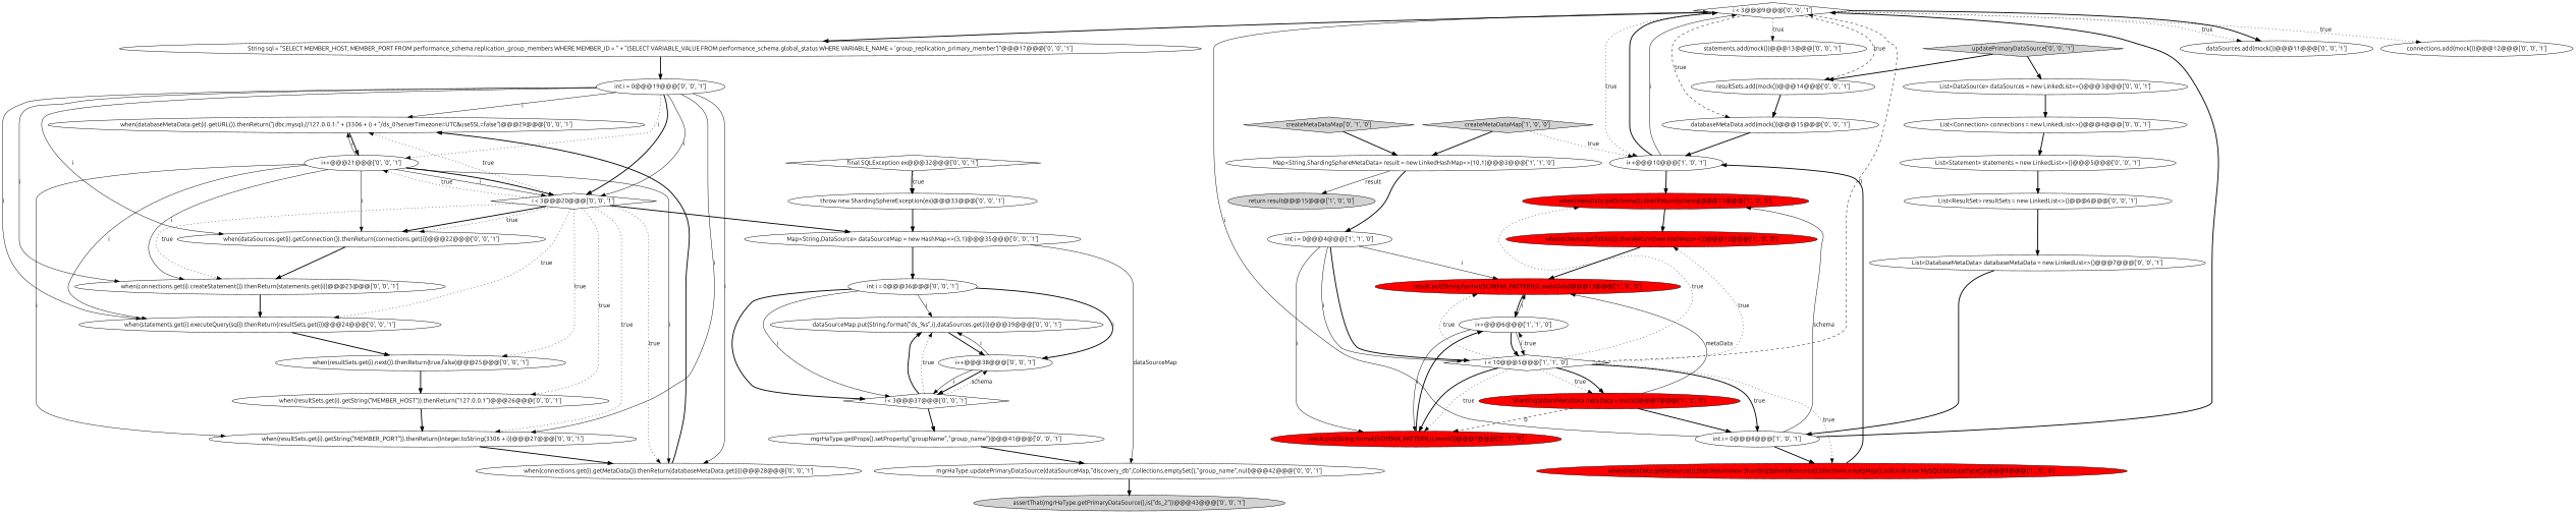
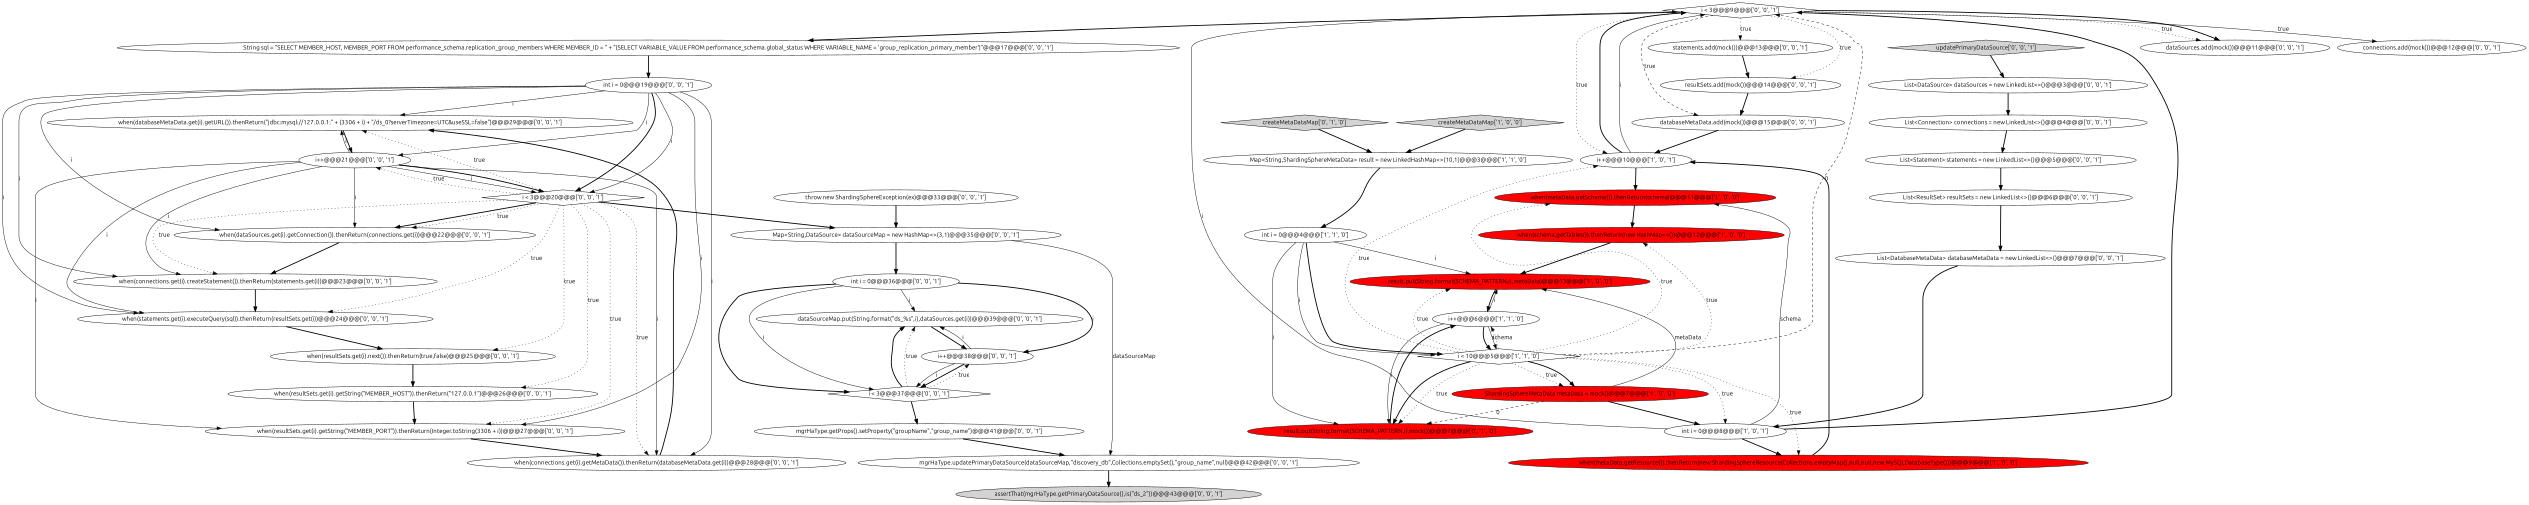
  digraph {
    fontname=Ubuntu
    node [fillcolor=white fontname=Ubuntu shape=ellipse style=filled]
    edge [fontname=Ubuntu style=bold]
    n1 [label="when(databaseMetaData.get(i).getURL()).thenReturn(\"jdbc:mysql://127.0.0.1:\" + (3306 + i) + \"/ds_0?serverTimezone=UTC&useSSL=false\")@@@29@@@['0', '0', '1']"]
    n2 [label="i++@@@21@@@['0', '0', '1']"]
    n3 [label="when(statements.get(i).executeQuery(sql)).thenReturn(resultSets.get(i))@@@24@@@['0', '0', '1']"]
    n4 [label="when(resultSets.get(i).getString(\"MEMBER_PORT\")).thenReturn(Integer.toString(3306 + i))@@@27@@@['0', '0', '1']"]
    n5 [label="when(connections.get(i).createStatement()).thenReturn(statements.get(i))@@@23@@@['0', '0', '1']"]
    n6 [label="when(dataSources.get(i).getConnection()).thenReturn(connections.get(i))@@@22@@@['0', '0', '1']"]
    n7 [label="when(connections.get(i).getMetaData()).thenReturn(databaseMetaData.get(i))@@@28@@@['0', '0', '1']"]
    n8 [label="i < 3@@@20@@@['0', '0', '1']" shape=diamond]
    n9 [fillcolor=red label="result.put(String.format(SCHEMA_PATTERN,i),mock())@@@7@@@['0', '1', '0']"]
    n10 [label="i++@@@6@@@['1', '1', '0']"]
    n11 [fillcolor=red label="result.put(String.format(SCHEMA_PATTERN,i),metaData)@@@13@@@['1', '0', '0']"]
    n12 [label="i < 10@@@5@@@['1', '1', '0']" shape=diamond]
    n13 [label="resultSets.add(mock())@@@14@@@['0', '0', '1']"]
    n14 [label="databaseMetaData.add(mock())@@@15@@@['0', '0', '1']"]
    n15 [label="i++@@@10@@@['1', '0', '1']"]
    n16 [fillcolor=lightgray label="createMetaDataMap['0', '1', '0']" shape=diamond]
    n17 [label="Map<String,ShardingSphereMetaData> result = new LinkedHashMap<>(10,1)@@@3@@@['1', '1', '0']"]
    n18 [label="int i = 0@@@4@@@['1', '1', '0']"]
-   n19 [fillcolor=lightgray label="return result@@@15@@@['1', '0', '0']"]
    n20 [label="dataSourceMap.put(String.format(\"ds_%s\",i),dataSources.get(i))@@@39@@@['0', '0', '1']"]
    n21 [label="i++@@@38@@@['0', '0', '1']"]
    n22 [label="i < 3@@@37@@@['0', '0', '1']" shape=diamond]
    n23 [fillcolor=red label="when(metaData.getSchema()).thenReturn(schema)@@@11@@@['1', '0', '0']"]
    n24 [fillcolor=red label="when(schema.getTables()).thenReturn(new HashMap<>())@@@12@@@['1', '0', '0']"]
    n25 [label="throw new ShardingSphereException(ex)@@@33@@@['0', '0', '1']"]
    n26 [label="Map<String,DataSource> dataSourceMap = new HashMap<>(3,1)@@@35@@@['0', '0', '1']"]
    n27 [label="mgrHaType.updatePrimaryDataSource(dataSourceMap,\"discovery_db\",Collections.emptySet(),\"group_name\",null)@@@42@@@['0', '0', '1']"]
    n28 [label="int i = 0@@@36@@@['0', '0', '1']"]
    n29 [label="mgrHaType.getProps().setProperty(\"groupName\",\"group_name\")@@@41@@@['0', '0', '1']"]
    n30 [fillcolor=lightgray label="assertThat(mgrHaType.getPrimaryDataSource(),is(\"ds_2\"))@@@43@@@['0', '0', '1']"]
    n31 [label="when(resultSets.get(i).next()).thenReturn(true,false)@@@25@@@['0', '0', '1']"]
    n32 [label="when(resultSets.get(i).getString(\"MEMBER_HOST\")).thenReturn(\"127.0.0.1\")@@@26@@@['0', '0', '1']"]
    n33 [fillcolor=lightgray label="updatePrimaryDataSource['0', '0', '1']" shape=diamond]
    n34 [label="List<DataSource> dataSources = new LinkedList<>()@@@3@@@['0', '0', '1']"]
    n35 [label="List<Connection> connections = new LinkedList<>()@@@4@@@['0', '0', '1']"]
    n36 [label="int i = 0@@@19@@@['0', '0', '1']"]
    n37 [label="i < 3@@@9@@@['0', '0', '1']" shape=diamond]
    n38 [label="statements.add(mock())@@@13@@@['0', '0', '1']"]
    n39 [label="dataSources.add(mock())@@@11@@@['0', '0', '1']"]
    n40 [label="String sql = \"SELECT MEMBER_HOST, MEMBER_PORT FROM performance_schema.replication_group_members WHERE MEMBER_ID = \" + \"(SELECT VARIABLE_VALUE FROM performance_schema.global_status WHERE VARIABLE_NAME = 'group_replication_primary_member')\"@@@17@@@['0', '0', '1']"]
    n41 [label="connections.add(mock())@@@12@@@['0', '0', '1']"]
-   n42 [label="final SQLException ex@@@32@@@['0', '0', '1']" shape=diamond]
    n43 [fillcolor=red label="ShardingSphereMetaData metaData = mock()@@@7@@@['1', '0', '0']"]
    n44 [label="int i = 0@@@8@@@['1', '0', '1']"]
    n45 [fillcolor=red label="when(metaData.getResource()).thenReturn(new ShardingSphereResource(Collections.emptyMap(),null,null,new MySQLDatabaseType()))@@@9@@@['1', '0', '0']"]
    n46 [fillcolor=lightgray label="createMetaDataMap['1', '0', '0']" shape=diamond]
    n47 [label="List<ResultSet> resultSets = new LinkedList<>()@@@6@@@['0', '0', '1']"]
    n48 [label="List<DatabaseMetaData> databaseMetaData = new LinkedList<>()@@@7@@@['0', '0', '1']"]
    n49 [label="List<Statement> statements = new LinkedList<>()@@@5@@@['0', '0', '1']"]
    n1 -> n2
    n2 -> n1 [label=i style=solid]
    n2 -> n3 [label=i style=solid]
    n2 -> n4 [label=i style=solid]
    n2 -> n5 [label=i style=solid]
    n2 -> n6 [label=i style=solid]
    n2 -> n7 [label=i style=solid]
    n2 -> n8 [label=i style=solid]
    n2 -> n8
    n3 -> n31
    n4 -> n7
    n5 -> n3
    n6 -> n5
    n7 -> n1
    n8 -> n1 [label=true style=dotted]
    n8 -> n2 [label=true style=dotted]
    n8 -> n3 [label=true style=dotted]
    n8 -> n4 [label=true style=dotted]
    n8 -> n5 [label=true style=dotted]
    n8 -> n6
    n8 -> n6 [label=true style=dotted]
    n8 -> n7 [label=true style=dotted]
    n8 -> n26
    n8 -> n31 [label=true style=dotted]
    n8 -> n32 [label=true style=dotted]
    n9 -> n10
    n10 -> n9 [label=i style=solid]
    n10 -> n11 [label=i style=solid]
    n10 -> n12
    n10 -> n12 [label=i style=solid]
    n11 -> n10
    n12 -> n9 [label=true style=dotted]
    n12 -> n9
-   n12 -> n10 [label=true style=dotted]
+   n12 -> n10 [label=schema style=dotted]
    n12 -> n11 [label=true style=dotted]
-   n46 -> n15 [label=true style=dotted]
+   n12 -> n15 [label=true style=dotted]
    n12 -> n23 [label=true style=dotted]
    n12 -> n24 [label=true style=dotted]
    n12 -> n37 [label=0 style=dashed]
    n12 -> n43 [label=true style=dotted]
    n12 -> n43
-   n12 -> n44 [label=true]
+   n12 -> n44 [label=true style=dotted]
    n12 -> n45 [label=true style=dotted]
    n13 -> n14
    n14 -> n15
    n15 -> n23
    n15 -> n37
    n15 -> n37 [label=i style=solid]
    n16 -> n17
    n17 -> n18
-   n17 -> n19 [label=result style=solid]
    n18 -> n9 [label=i style=solid]
    n18 -> n11 [label=i style=solid]
    n18 -> n12 [label=i style=solid]
    n18 -> n12
    n20 -> n21
    n21 -> n20 [label=i style=solid]
    n21 -> n22 [label=i style=solid]
    n21 -> n22
    n22 -> n20
    n22 -> n20 [label=true style=dotted]
-   n22 -> n21 [label=schema style=dotted]
+   n22 -> n21 [label=true style=dotted]
    n22 -> n29
    n23 -> n24
    n24 -> n11
    n25 -> n26
    n26 -> n27 [label=dataSourceMap style=solid]
    n26 -> n28
    n27 -> n30
    n28 -> n20 [label=i style=solid]
    n28 -> n21 [label=i]
    n28 -> n22
    n28 -> n22 [label=i style=solid]
    n29 -> n27
    n31 -> n32
    n32 -> n4
    n33 -> n34
    n34 -> n35
    n35 -> n49
    n36 -> n1 [label=i style=solid]
-   n36 -> n2 [label=i style=dotted]
+   n36 -> n2 [label=i style=solid]
    n36 -> n3 [label=i style=solid]
    n36 -> n4 [label=i style=solid]
    n36 -> n5 [label=i style=solid]
    n36 -> n6 [label=i style=solid]
    n36 -> n7 [label=i style=solid]
    n36 -> n8
    n36 -> n8 [label=i style=solid]
-   n37 -> n13 [label=true style=dashed]
+   n37 -> n13 [label=true style=dotted]
    n37 -> n14 [label=true style=dashed]
    n37 -> n15 [label=true style=dotted]
    n37 -> n38 [label=true style=dotted]
    n37 -> n39
    n37 -> n39 [label=true style=dotted]
    n37 -> n40
-   n37 -> n41 [label=true style=dotted]
-   n33 -> n13
+   n37 -> n41 [label=true style=solid]
+   n38 -> n13
    n40 -> n36
-   n42 -> n25
-   n42 -> n25 [label=true style=dotted]
    n43 -> n9 [label=0 style=dashed]
    n43 -> n11 [label=metaData style=solid]
    n43 -> n44
    n44 -> n23 [label=schema style=solid]
    n44 -> n37 [label=i style=solid]
    n44 -> n37
    n44 -> n45
    n45 -> n15
    n46 -> n17
    n47 -> n48
    n48 -> n44
    n49 -> n47
  }
